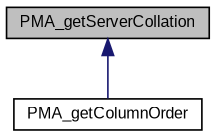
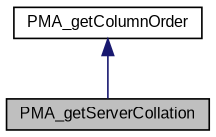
  digraph {
    rankdir=TB
    fontname="Liberation Sans"
    node [color=black fontname="Liberation Sans" fontsize=10 shape=record style=filled]
    n1 [fillcolor=grey75 fontcolor=black height=0.2 label=PMA_getServerCollation width=0.4]
    n2 [fillcolor=white height=0.2 label=PMA_getColumnOrder width=0.4]
-   n1 -> n2 [color=midnightblue dir=back fontname="Liberation Sans" fontsize=10 labelfontname=Helvetica labelfontsize=10 style=solid]
+   n2 -> n1 [color=midnightblue dir=back fontname="Liberation Sans" fontsize=10 labelfontname=Helvetica labelfontsize=10 style=solid]
  }
